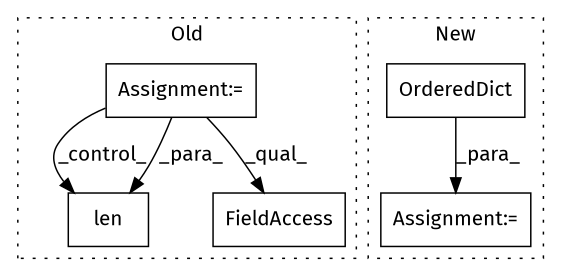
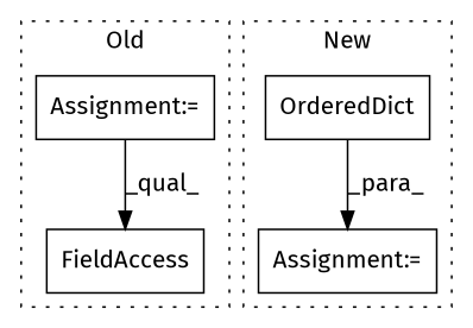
  digraph {
    fontname="Fira Sans"
    node [a=32 l=1 shape=box fontname="Fira Sans"]
    edge [fontname="Fira Sans"]
-   n1 [l="4,1" label=len s="4711,4732"]
    n2 [a=7 label="Assignment:=" s=4192]
    n3 [a=22 l=12 label=FieldAccess s=4387]
    n4 [l=13 label=OrderedDict s=4837]
    n5 [a=7 label="Assignment:=" s=4836]
    subgraph cluster_1 {
      label=Old
      style=dotted
-     n1
      n2
      n3
    }
    subgraph cluster_2 {
      label=New
      style=dotted
      n4
      n5
    }
-   n2 -> n1 [label=_control_]
-   n2 -> n1 [label=_para_]
    n2 -> n3 [label=_qual_]
    n4 -> n5 [label=_para_]
  }
